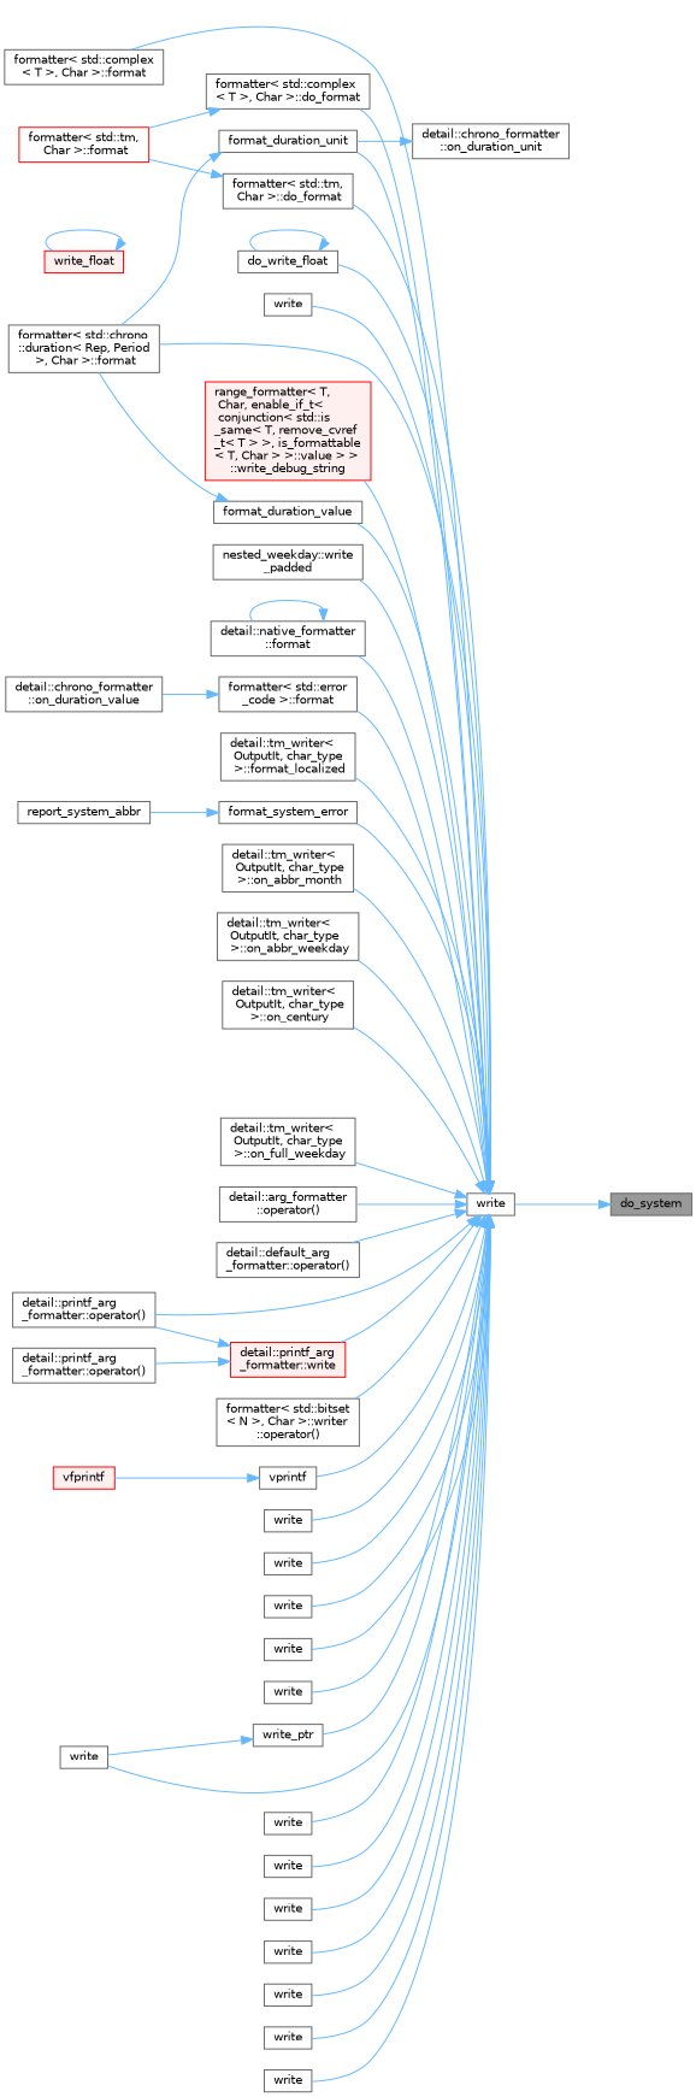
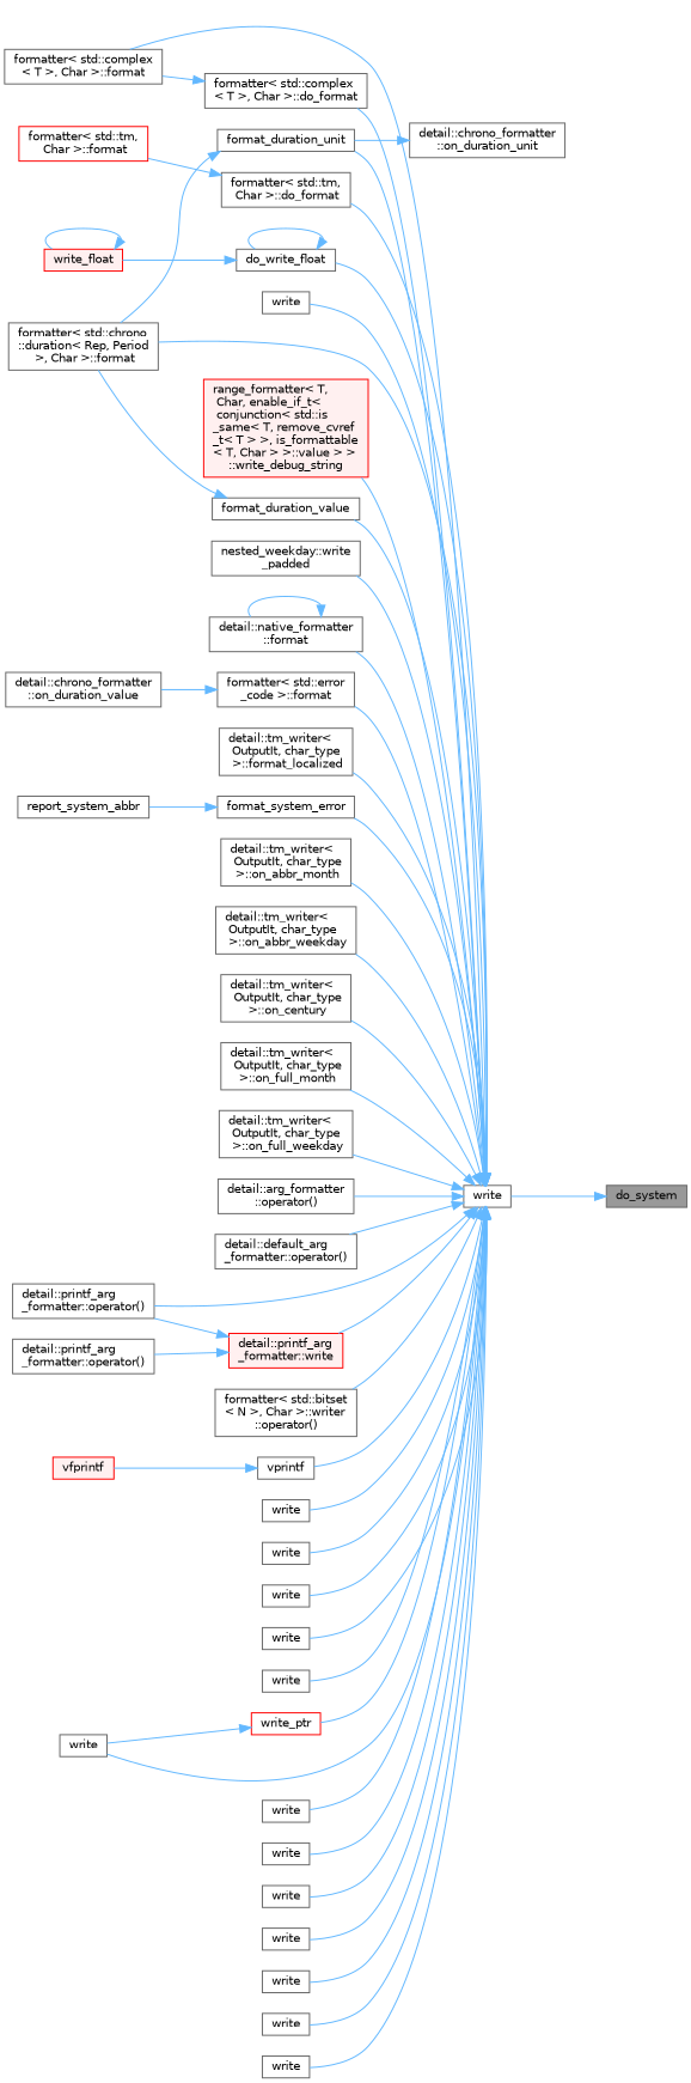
  digraph {
    rankdir=RL
    node [color=grey40 fillcolor=white fontname=Helvetica fontsize=10 shape=box style=filled]
    edge [color=steelblue1 dir=back fontname=Helvetica fontsize=10 labelfontname=Helvetica labelfontsize=10 style=solid]
    n1 [color=gray40 fillcolor=grey60 fontcolor=black height=0.2 label=do_system width=0.4]
    n2 [height=0.2 label=write width=0.4]
    n3 [height=0.2 label="formatter\< std::complex\l\< T \>, Char \>::do_format" width=0.4]
    n4 [height=0.2 label="formatter\< std::complex\l\< T \>, Char \>::format" width=0.4]
    n5 [height=0.2 label="formatter\< std::tm,\l Char \>::do_format" width=0.4]
    n6 [height=0.2 label=do_write_float width=0.4]
    n7 [height=0.2 label="detail::native_formatter\l::format" width=0.4]
    n8 [height=0.2 label="formatter\< std::chrono\l::duration\< Rep, Period\l \>, Char \>::format" width=0.4]
    n9 [height=0.2 label="formatter\< std::error\l_code \>::format" width=0.4]
    n10 [height=0.2 label=format_duration_unit width=0.4]
    n11 [height=0.2 label=format_duration_value width=0.4]
    n12 [height=0.2 label="detail::tm_writer\<\l OutputIt, char_type\l \>::format_localized" width=0.4]
    n13 [height=0.2 label=format_system_error width=0.4]
    n14 [height=0.2 label="detail::tm_writer\<\l OutputIt, char_type\l \>::on_abbr_month" width=0.4]
    n15 [height=0.2 label="detail::tm_writer\<\l OutputIt, char_type\l \>::on_abbr_weekday" width=0.4]
    n16 [height=0.2 label="detail::tm_writer\<\l OutputIt, char_type\l \>::on_century" width=0.4]
+   n17 [height=0.2 label="detail::tm_writer\<\l OutputIt, char_type\l \>::on_full_month" width=0.4]
    n18 [height=0.2 label="detail::tm_writer\<\l OutputIt, char_type\l \>::on_full_weekday" width=0.4]
    n19 [height=0.2 label="detail::arg_formatter\l::operator()" width=0.4]
    n20 [height=0.2 label="detail::default_arg\l_formatter::operator()" width=0.4]
    n21 [height=0.2 label="detail::printf_arg\l_formatter::operator()" width=0.4]
    n22 [height=0.2 label="formatter\< std::bitset\l\< N \>, Char \>::writer\l::operator()" width=0.4]
    n23 [height=0.2 label=vprintf width=0.4]
    n24 [color=red fillcolor="#FFF0F0" height=0.2 label="detail::printf_arg\l_formatter::write" width=0.4]
    n25 [height=0.2 label=write width=0.4]
    n26 [height=0.2 label=write width=0.4]
    n27 [height=0.2 label=write width=0.4]
    n28 [height=0.2 label=write width=0.4]
    n29 [height=0.2 label=write width=0.4]
    n30 [height=0.2 label=write width=0.4]
    n31 [height=0.2 label=write width=0.4]
    n32 [height=0.2 label=write width=0.4]
    n33 [height=0.2 label=write width=0.4]
    n34 [height=0.2 label=write width=0.4]
    n35 [height=0.2 label=write width=0.4]
    n36 [height=0.2 label=write width=0.4]
    n37 [height=0.2 label=write width=0.4]
    n38 [height=0.2 label=write width=0.4]
    n39 [color=red fillcolor="#FFF0F0" height=0.2 label="range_formatter\< T,\l Char, enable_if_t\<\l conjunction\< std::is\l_same\< T, remove_cvref\l_t\< T \> \>, is_formattable\l\< T, Char \> \>::value \> \>\l::write_debug_string" width=0.4]
    n40 [height=0.2 label="nested_weekday::write\l_padded" width=0.4]
-   n41 [height=0.2 label=write_ptr width=0.4]
+   n41 [color=red height=0.2 label=write_ptr width=0.4]
    n42 [color=red height=0.2 label="formatter\< std::tm,\l Char \>::format" width=0.4]
    n43 [color=red fillcolor="#FFF0F0" height=0.2 label=write_float width=0.4]
    n44 [height=0.2 label="detail::chrono_formatter\l::on_duration_value" width=0.4]
    n45 [height=0.2 label=report_system_abbr width=0.4]
    n46 [color=red fillcolor="#FFF0F0" height=0.2 label=vfprintf width=0.4]
    n47 [height=0.2 label="detail::printf_arg\l_formatter::operator()" width=0.4]
    n48 [height=0.2 label="detail::chrono_formatter\l::on_duration_unit" width=0.4]
    n1 -> n2
    n2 -> n3
    n2 -> n4
    n2 -> n5
    n2 -> n6
    n2 -> n7
    n2 -> n8
    n2 -> n9
    n2 -> n10
    n2 -> n11
    n2 -> n12
    n2 -> n13
    n2 -> n14
    n2 -> n15
    n2 -> n16
+   n2 -> n17
    n2 -> n18
    n2 -> n19
    n2 -> n20
    n2 -> n21
    n2 -> n22
    n2 -> n23
    n2 -> n24
    n2 -> n25
    n2 -> n26
    n2 -> n27
    n2 -> n28
    n2 -> n29
    n2 -> n30
    n2 -> n31
    n2 -> n32
    n2 -> n33
    n2 -> n34
    n2 -> n35
    n2 -> n36
    n2 -> n37
    n2 -> n38
    n2 -> n39
    n2 -> n40
    n2 -> n41
-   n3 -> n42
+   n3 -> n4
    n5 -> n42
    n6 -> n6
+   n6 -> n43
    n7 -> n7
    n9 -> n44
    n10 -> n8
    n11 -> n8
    n13 -> n45
    n23 -> n46
    n24 -> n21
    n24 -> n47
    n41 -> n30
    n43 -> n43
    n48 -> n10
  }
